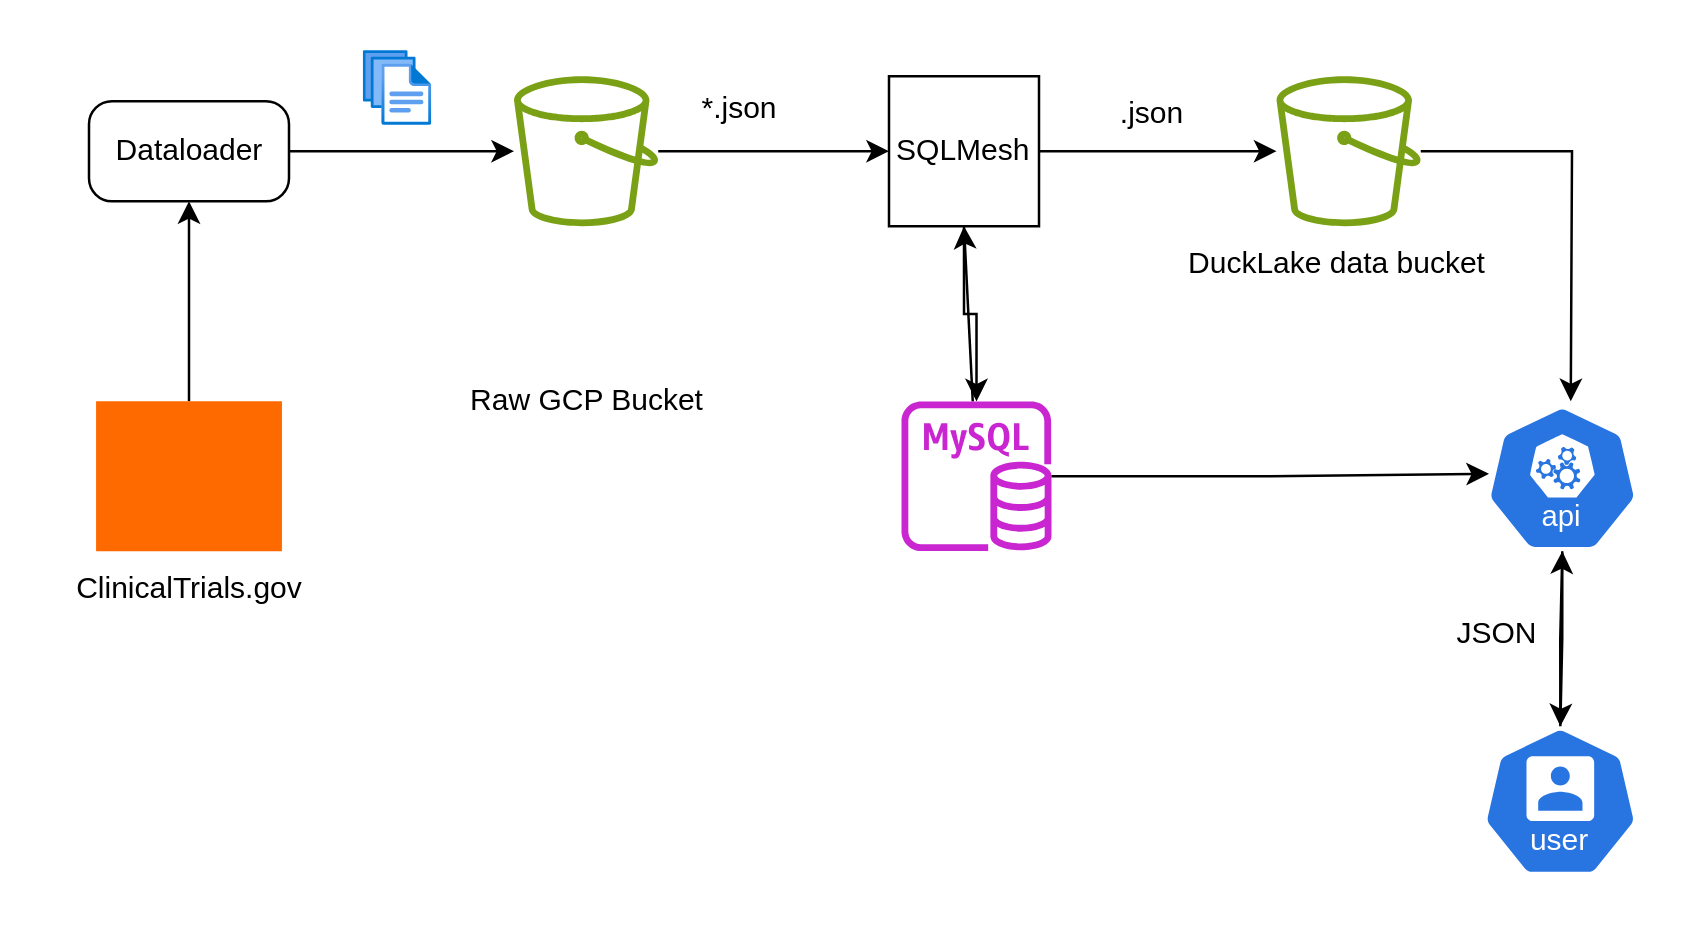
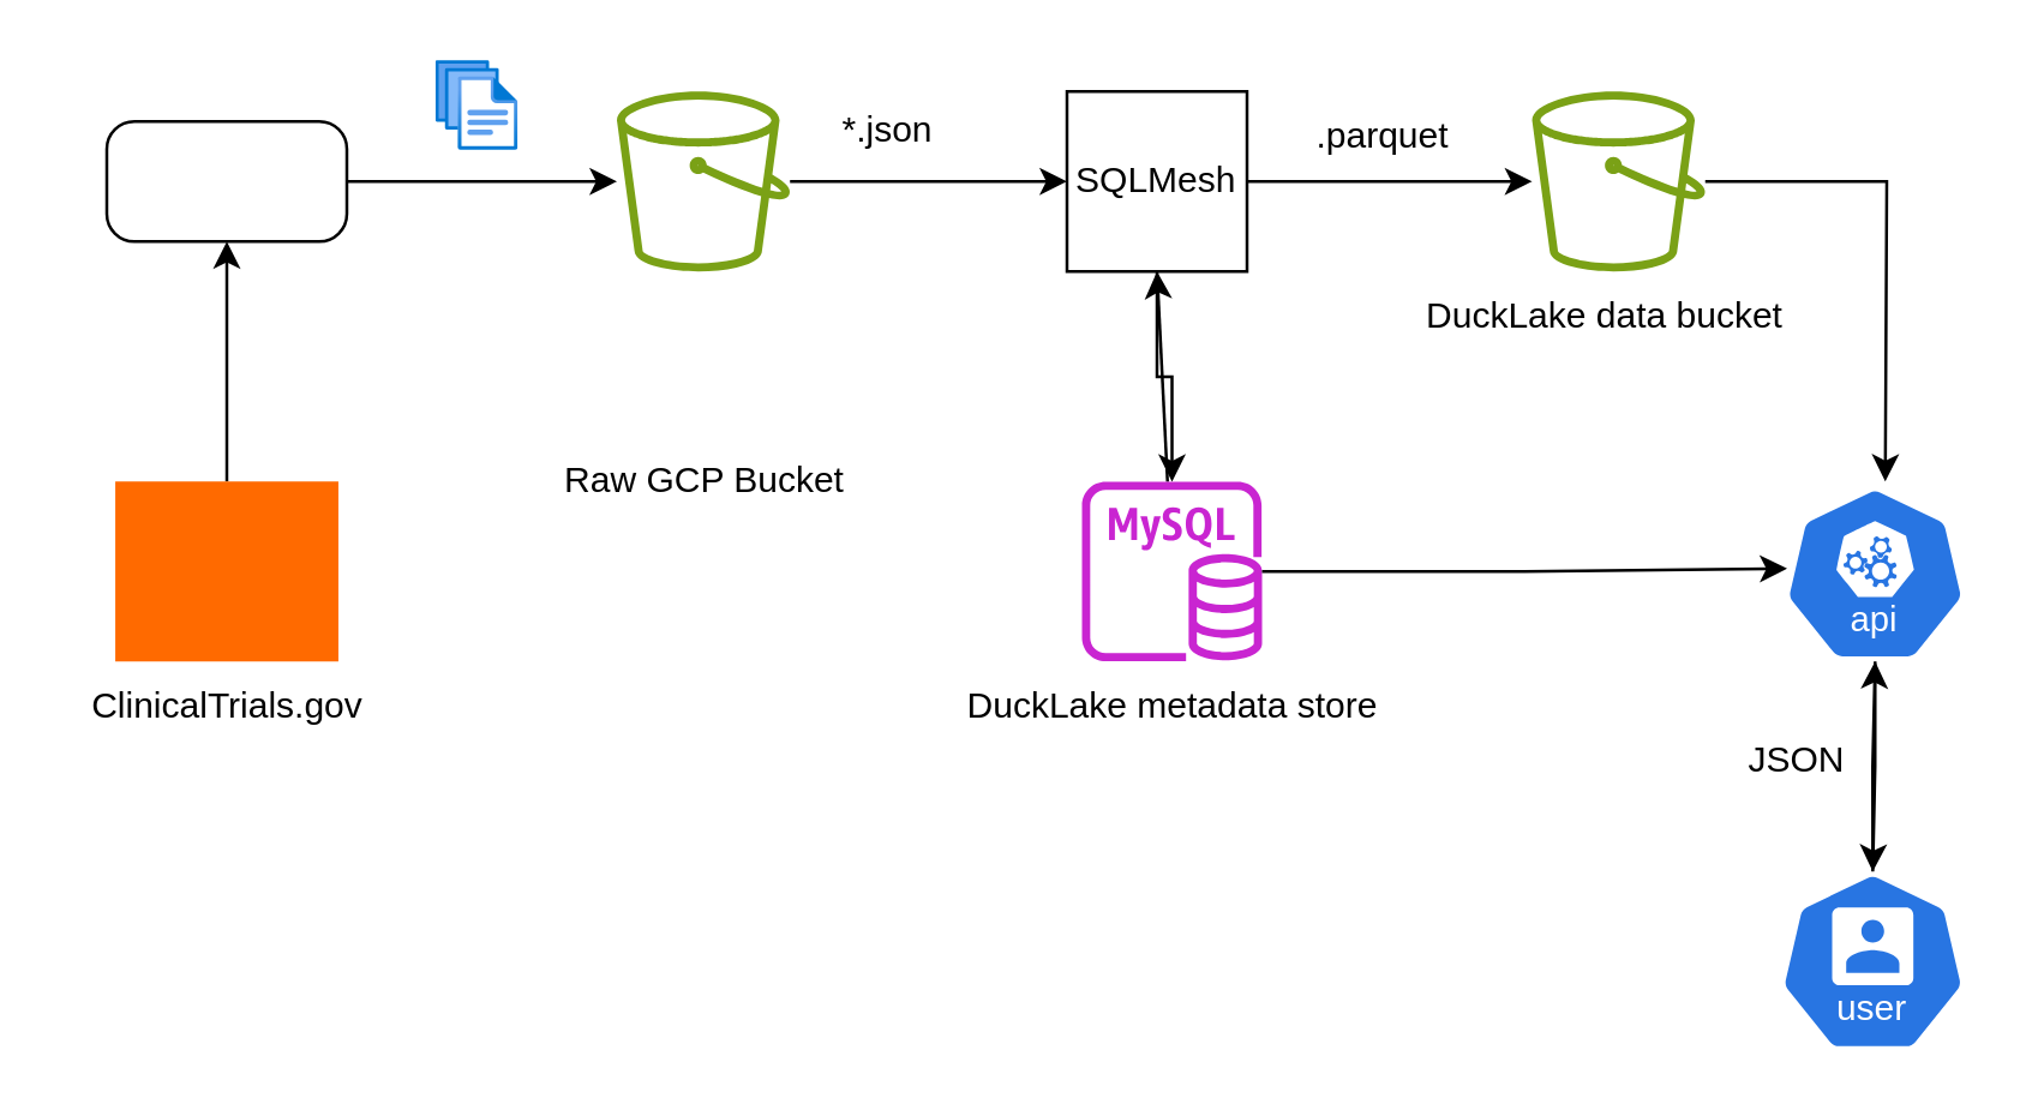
  <mxCell id="0" />
  <mxCell id="1" parent="0" />
  <mxCell id="2" value="" style="group" vertex="1" connectable="0" parent="1"><mxGeometry x="35" y="40" width="80" height="40" as="geometry" /></mxCell>
  <mxCell id="3" value="" style="rounded=1;whiteSpace=wrap;html=1;arcSize=23;movable=1;resizable=1;rotatable=1;deletable=1;editable=1;locked=0;connectable=1;" vertex="1" parent="2"><mxGeometry width="80" height="40" as="geometry" /></mxCell>
- <mxCell id="4" value="&lt;font&gt;Dataloader&lt;/font&gt;" style="text;html=1;align=center;verticalAlign=middle;whiteSpace=wrap;rounded=0;movable=1;resizable=1;rotatable=1;deletable=1;editable=1;locked=0;connectable=1;" vertex="1" parent="2"><mxGeometry x="6.667" y="6.667" width="66.667" height="26.667" as="geometry" /></mxCell>
  <mxCell id="5" style="edgeStyle=orthogonalEdgeStyle;rounded=0;orthogonalLoop=1;jettySize=auto;html=1;exitX=1;exitY=0.5;exitDx=0;exitDy=0;" edge="1" parent="1" source="3" target="11"><mxGeometry relative="1" as="geometry"><mxPoint x="254" y="60" as="targetPoint" /></mxGeometry></mxCell>
  <mxCell id="6" style="edgeStyle=orthogonalEdgeStyle;rounded=0;orthogonalLoop=1;jettySize=auto;html=1;entryX=0.5;entryY=1;entryDx=0;entryDy=0;" edge="1" parent="1" source="7" target="3"><mxGeometry relative="1" as="geometry" /></mxCell>
  <mxCell id="7" value="" style="points=[];aspect=fixed;html=1;align=center;shadow=0;dashed=0;fillColor=#FF6A00;strokeColor=none;shape=mxgraph.alibaba_cloud.domain_and_website;" vertex="1" parent="1"><mxGeometry x="37.83" y="160" width="74.35" height="60" as="geometry" /></mxCell>
  <mxCell id="8" value="" style="shape=image;html=1;verticalAlign=top;verticalLabelPosition=bottom;labelBackgroundColor=#ffffff;imageAspect=0;aspect=fixed;image=https://cdn1.iconfinder.com/data/icons/hawcons/32/699233-icon-124-document-file-zip-128.png" vertex="1" parent="1"><mxGeometry x="35" y="110" width="34" height="34" as="geometry" /></mxCell>
  <mxCell id="9" value="" style="image;aspect=fixed;html=1;points=[];align=center;fontSize=12;image=img/lib/azure2/general/Files.svg;" vertex="1" parent="1"><mxGeometry x="145" y="20" width="27.42" height="30" as="geometry" /></mxCell>
  <mxCell id="10" style="edgeStyle=orthogonalEdgeStyle;rounded=0;orthogonalLoop=1;jettySize=auto;html=1;entryX=0;entryY=0.5;entryDx=0;entryDy=0;" edge="1" parent="1" source="11" target="15"><mxGeometry relative="1" as="geometry" /></mxCell>
  <mxCell id="11" value="" style="sketch=0;outlineConnect=0;fontColor=#232F3E;gradientColor=none;fillColor=#7AA116;strokeColor=none;dashed=0;verticalLabelPosition=bottom;verticalAlign=top;align=center;html=1;fontSize=12;fontStyle=0;aspect=fixed;pointerEvents=1;shape=mxgraph.aws4.bucket;" vertex="1" parent="1"><mxGeometry x="205" y="30" width="57.69" height="60" as="geometry" /></mxCell>
  <mxCell id="12" value="&lt;font&gt;Raw GCP Bucket&lt;/font&gt;" style="text;html=1;align=center;verticalAlign=middle;resizable=0;points=[];autosize=1;strokeColor=none;fillColor=none;" vertex="1" parent="1"><mxGeometry x="173.85" y="145" width="120" height="30" as="geometry" /></mxCell>
  <mxCell id="13" style="edgeStyle=orthogonalEdgeStyle;rounded=0;orthogonalLoop=1;jettySize=auto;html=1;exitX=1;exitY=0.5;exitDx=0;exitDy=0;" edge="1" parent="1" source="15" target="19"><mxGeometry relative="1" as="geometry" /></mxCell>
  <mxCell id="14" style="edgeStyle=orthogonalEdgeStyle;rounded=0;orthogonalLoop=1;jettySize=auto;html=1;exitX=0.5;exitY=1;exitDx=0;exitDy=0;" edge="1" parent="1" source="15" target="17"><mxGeometry relative="1" as="geometry" /></mxCell>
  <mxCell id="15" value="&lt;font&gt;SQLMesh&lt;/font&gt;" style="shape=mxgraph.bpmn.conversation2;perimeter=hexagonPerimeter2;whiteSpace=wrap;html=1;aspect=fixed;bpmnConversationType=conv;" vertex="1" parent="1"><mxGeometry x="355" y="30" width="60" height="60" as="geometry" /></mxCell>
  <mxCell id="16" style="rounded=0;orthogonalLoop=1;jettySize=auto;html=1;entryX=0.5;entryY=1;entryDx=0;entryDy=0;" edge="1" parent="1" source="17" target="15"><mxGeometry relative="1" as="geometry" /></mxCell>
  <mxCell id="17" value="" style="sketch=0;outlineConnect=0;fontColor=#232F3E;gradientColor=none;fillColor=#C925D1;strokeColor=none;dashed=0;verticalLabelPosition=bottom;verticalAlign=top;align=center;html=1;fontSize=12;fontStyle=0;aspect=fixed;pointerEvents=1;shape=mxgraph.aws4.rds_mysql_instance;" vertex="1" parent="1"><mxGeometry x="360" y="160" width="60" height="60" as="geometry" /></mxCell>
+ <mxCell id="18" value="&lt;font&gt;DuckLake metadata store&lt;/font&gt;" style="text;html=1;align=center;verticalAlign=middle;resizable=0;points=[];autosize=1;strokeColor=none;fillColor=none;" vertex="1" parent="1"><mxGeometry x="310" y="220" width="160" height="30" as="geometry" /></mxCell>
  <mxCell id="19" value="" style="sketch=0;outlineConnect=0;fontColor=#232F3E;gradientColor=none;fillColor=#7AA116;strokeColor=none;dashed=0;verticalLabelPosition=bottom;verticalAlign=top;align=center;html=1;fontSize=12;fontStyle=0;aspect=fixed;pointerEvents=1;shape=mxgraph.aws4.bucket;" vertex="1" parent="1"><mxGeometry x="510.01" y="30" width="57.69" height="60" as="geometry" /></mxCell>
  <mxCell id="20" value="&lt;font&gt;DuckLake data bucket&lt;/font&gt;" style="text;html=1;align=center;verticalAlign=middle;resizable=0;points=[];autosize=1;strokeColor=none;fillColor=none;" vertex="1" parent="1"><mxGeometry x="463.85" y="90" width="140" height="30" as="geometry" /></mxCell>
  <mxCell id="21" style="edgeStyle=orthogonalEdgeStyle;rounded=0;orthogonalLoop=1;jettySize=auto;html=1;" edge="1" parent="1" source="17"><mxGeometry relative="1" as="geometry"><mxPoint x="595" y="189" as="targetPoint" /></mxGeometry></mxCell>
  <mxCell id="22" style="edgeStyle=orthogonalEdgeStyle;rounded=0;orthogonalLoop=1;jettySize=auto;html=1;entryX=0.5;entryY=0;entryDx=0;entryDy=0;entryPerimeter=0;" edge="1" parent="1" source="19"><mxGeometry relative="1" as="geometry"><mxPoint x="627.705" y="160" as="targetPoint" /></mxGeometry></mxCell>
  <mxCell id="23" value="" style="aspect=fixed;sketch=0;html=1;dashed=0;whitespace=wrap;verticalLabelPosition=bottom;verticalAlign=top;fillColor=#2875E2;strokeColor=#ffffff;points=[[0.005,0.63,0],[0.1,0.2,0],[0.9,0.2,0],[0.5,0,0],[0.995,0.63,0],[0.72,0.99,0],[0.5,1,0],[0.28,0.99,0]];shape=mxgraph.kubernetes.icon2;kubernetesLabel=1;prIcon=user" vertex="1" parent="1"><mxGeometry x="592.29" y="290" width="62.5" height="60" as="geometry" /></mxCell>
  <mxCell id="24" value="" style="aspect=fixed;sketch=0;html=1;dashed=0;whitespace=wrap;verticalLabelPosition=bottom;verticalAlign=top;fillColor=#2875E2;strokeColor=#ffffff;points=[[0.005,0.63,0],[0.1,0.2,0],[0.9,0.2,0],[0.5,0,0],[0.995,0.63,0],[0.72,0.99,0],[0.5,1,0],[0.28,0.99,0]];shape=mxgraph.kubernetes.icon2;kubernetesLabel=1;prIcon=api" vertex="1" parent="1"><mxGeometry x="593.85" y="161.5" width="60.94" height="58.5" as="geometry" /></mxCell>
  <mxCell id="25" style="edgeStyle=orthogonalEdgeStyle;rounded=0;orthogonalLoop=1;jettySize=auto;html=1;exitX=0.5;exitY=0;exitDx=0;exitDy=0;exitPerimeter=0;entryX=0.5;entryY=1;entryDx=0;entryDy=0;entryPerimeter=0;" edge="1" parent="1" source="23" target="24"><mxGeometry relative="1" as="geometry" /></mxCell>
  <mxCell id="26" style="edgeStyle=orthogonalEdgeStyle;rounded=0;orthogonalLoop=1;jettySize=auto;html=1;exitX=0.5;exitY=1;exitDx=0;exitDy=0;exitPerimeter=0;entryX=0.5;entryY=0;entryDx=0;entryDy=0;entryPerimeter=0;" edge="1" parent="1" source="24" target="23"><mxGeometry relative="1" as="geometry" /></mxCell>
  <mxCell id="27" value="&lt;font&gt;ClinicalTrials.gov&lt;/font&gt;" style="text;html=1;align=center;verticalAlign=middle;resizable=0;points=[];autosize=1;strokeColor=none;fillColor=none;" vertex="1" parent="1"><mxGeometry x="20" y="220" width="110" height="30" as="geometry" /></mxCell>
- <mxCell id="28" value=".json" style="text;html=1;align=center;verticalAlign=middle;resizable=0;points=[];autosize=1;strokeColor=none;fillColor=none;" vertex="1" parent="1"><mxGeometry x="425" y="30" width="70" height="30" as="geometry" /></mxCell>
+ <mxCell id="28" value=".parquet" style="text;html=1;align=center;verticalAlign=middle;resizable=0;points=[];autosize=1;strokeColor=none;fillColor=none;" vertex="1" parent="1"><mxGeometry x="425" y="30" width="70" height="30" as="geometry" /></mxCell>
  <mxCell id="29" value="*.json" style="text;html=1;align=center;verticalAlign=middle;resizable=0;points=[];autosize=1;strokeColor=none;fillColor=none;" vertex="1" parent="1"><mxGeometry x="270" y="28" width="50" height="30" as="geometry" /></mxCell>
  <mxCell id="30" value="JSON" style="text;html=1;align=center;verticalAlign=middle;resizable=0;points=[];autosize=1;strokeColor=none;fillColor=none;" vertex="1" parent="1"><mxGeometry x="567.7" y="238" width="60" height="30" as="geometry" /></mxCell>
